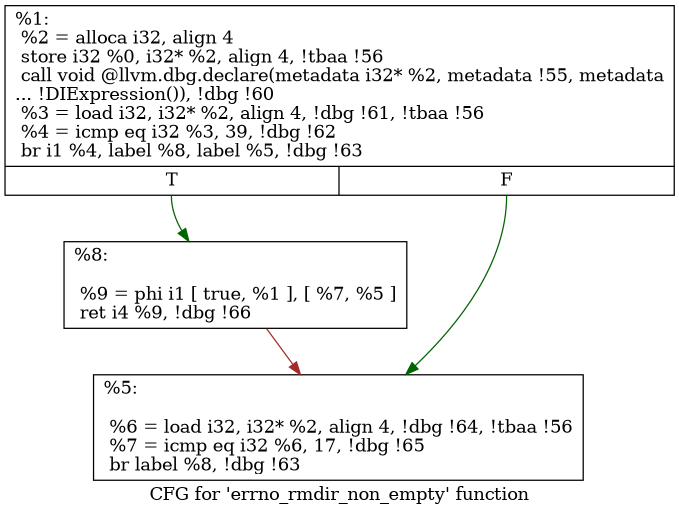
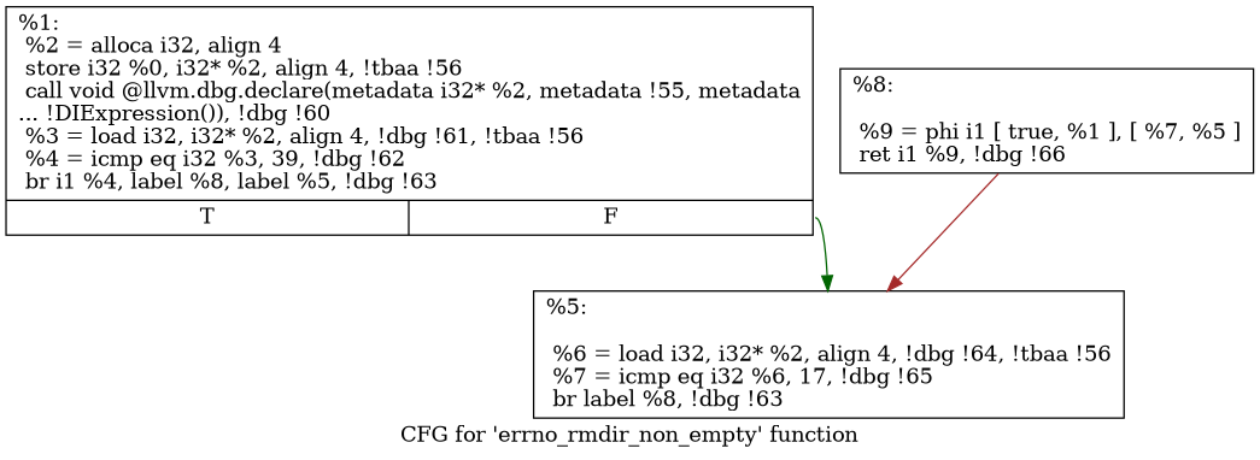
  digraph {
    label="CFG for 'errno_rmdir_non_empty' function"
    node [shape=record]
    edge [color=darkgreen]
    n1 [label="{%1:\l  %2 = alloca i32, align 4\l  store i32 %0, i32* %2, align 4, !tbaa !56\l  call void @llvm.dbg.declare(metadata i32* %2, metadata !55, metadata\l... !DIExpression()), !dbg !60\l  %3 = load i32, i32* %2, align 4, !dbg !61, !tbaa !56\l  %4 = icmp eq i32 %3, 39, !dbg !62\l  br i1 %4, label %8, label %5, !dbg !63\l|{<s0>T|<s1>F}}"]
-   n2 [label="{%8:\l\l  %9 = phi i1 [ true, %1 ], [ %7, %5 ]\l  ret i4 %9, !dbg !66\l}"]
+   n2 [label="{%8:\l\l  %9 = phi i1 [ true, %1 ], [ %7, %5 ]\l  ret i1 %9, !dbg !66\l}"]
    n3 [label="{%5:\l\l  %6 = load i32, i32* %2, align 4, !dbg !64, !tbaa !56\l  %7 = icmp eq i32 %6, 17, !dbg !65\l  br label %8, !dbg !63\l}"]
-   n1 -> n2 [tailport=s0]
    n1 -> n3 [tailport=s1]
    n2 -> n3 [color=brown]
  }
